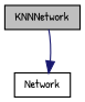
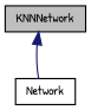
  digraph {
    fontname="Patrick Hand"
    node [color=black fontname="Patrick Hand" fontsize=10 shape=record style=filled]
    n1 [fillcolor=grey75 fontcolor=black height=0.2 label=KNNNetwork width=0.4]
    n2 [fillcolor=white height=0.2 label=Network width=0.4]
-   n2 -> n1 [color=midnightblue dir=back fontname="Patrick Hand" fontsize=10 labelfontname=Helvetica labelfontsize=10 style=solid]
+   n1 -> n2 [color=midnightblue dir=back fontname="Patrick Hand" fontsize=10 labelfontname=Helvetica labelfontsize=10 style=solid]
  }
